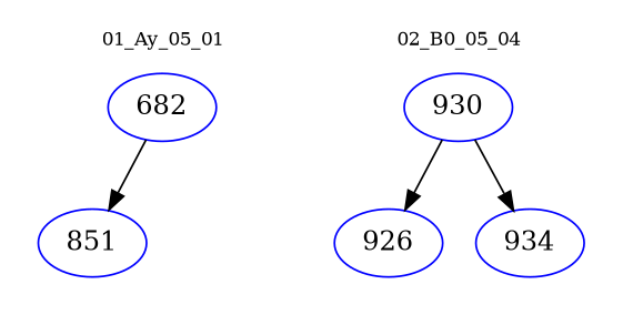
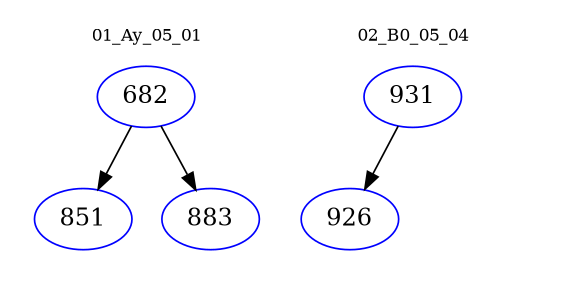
  digraph {
    node [color=blue]
    edge [color=black]
    n1 [label=682]
    n2 [label=851]
-   n4 [label=930]
+   n3 [label=883]
+   n4 [label=931]
    n5 [label=926]
-   n6 [label=934]
    subgraph cluster_1 {
      color=white
      fontsize=10
      label="01_Ay_05_01"
      n1
      n2
+     n3
    }
    subgraph cluster_2 {
      color=white
      fontsize=10
      label="02_B0_05_04"
      n4
      n5
-     n6
    }
    n1 -> n2
+   n1 -> n3
    n4 -> n5
-   n4 -> n6
  }
